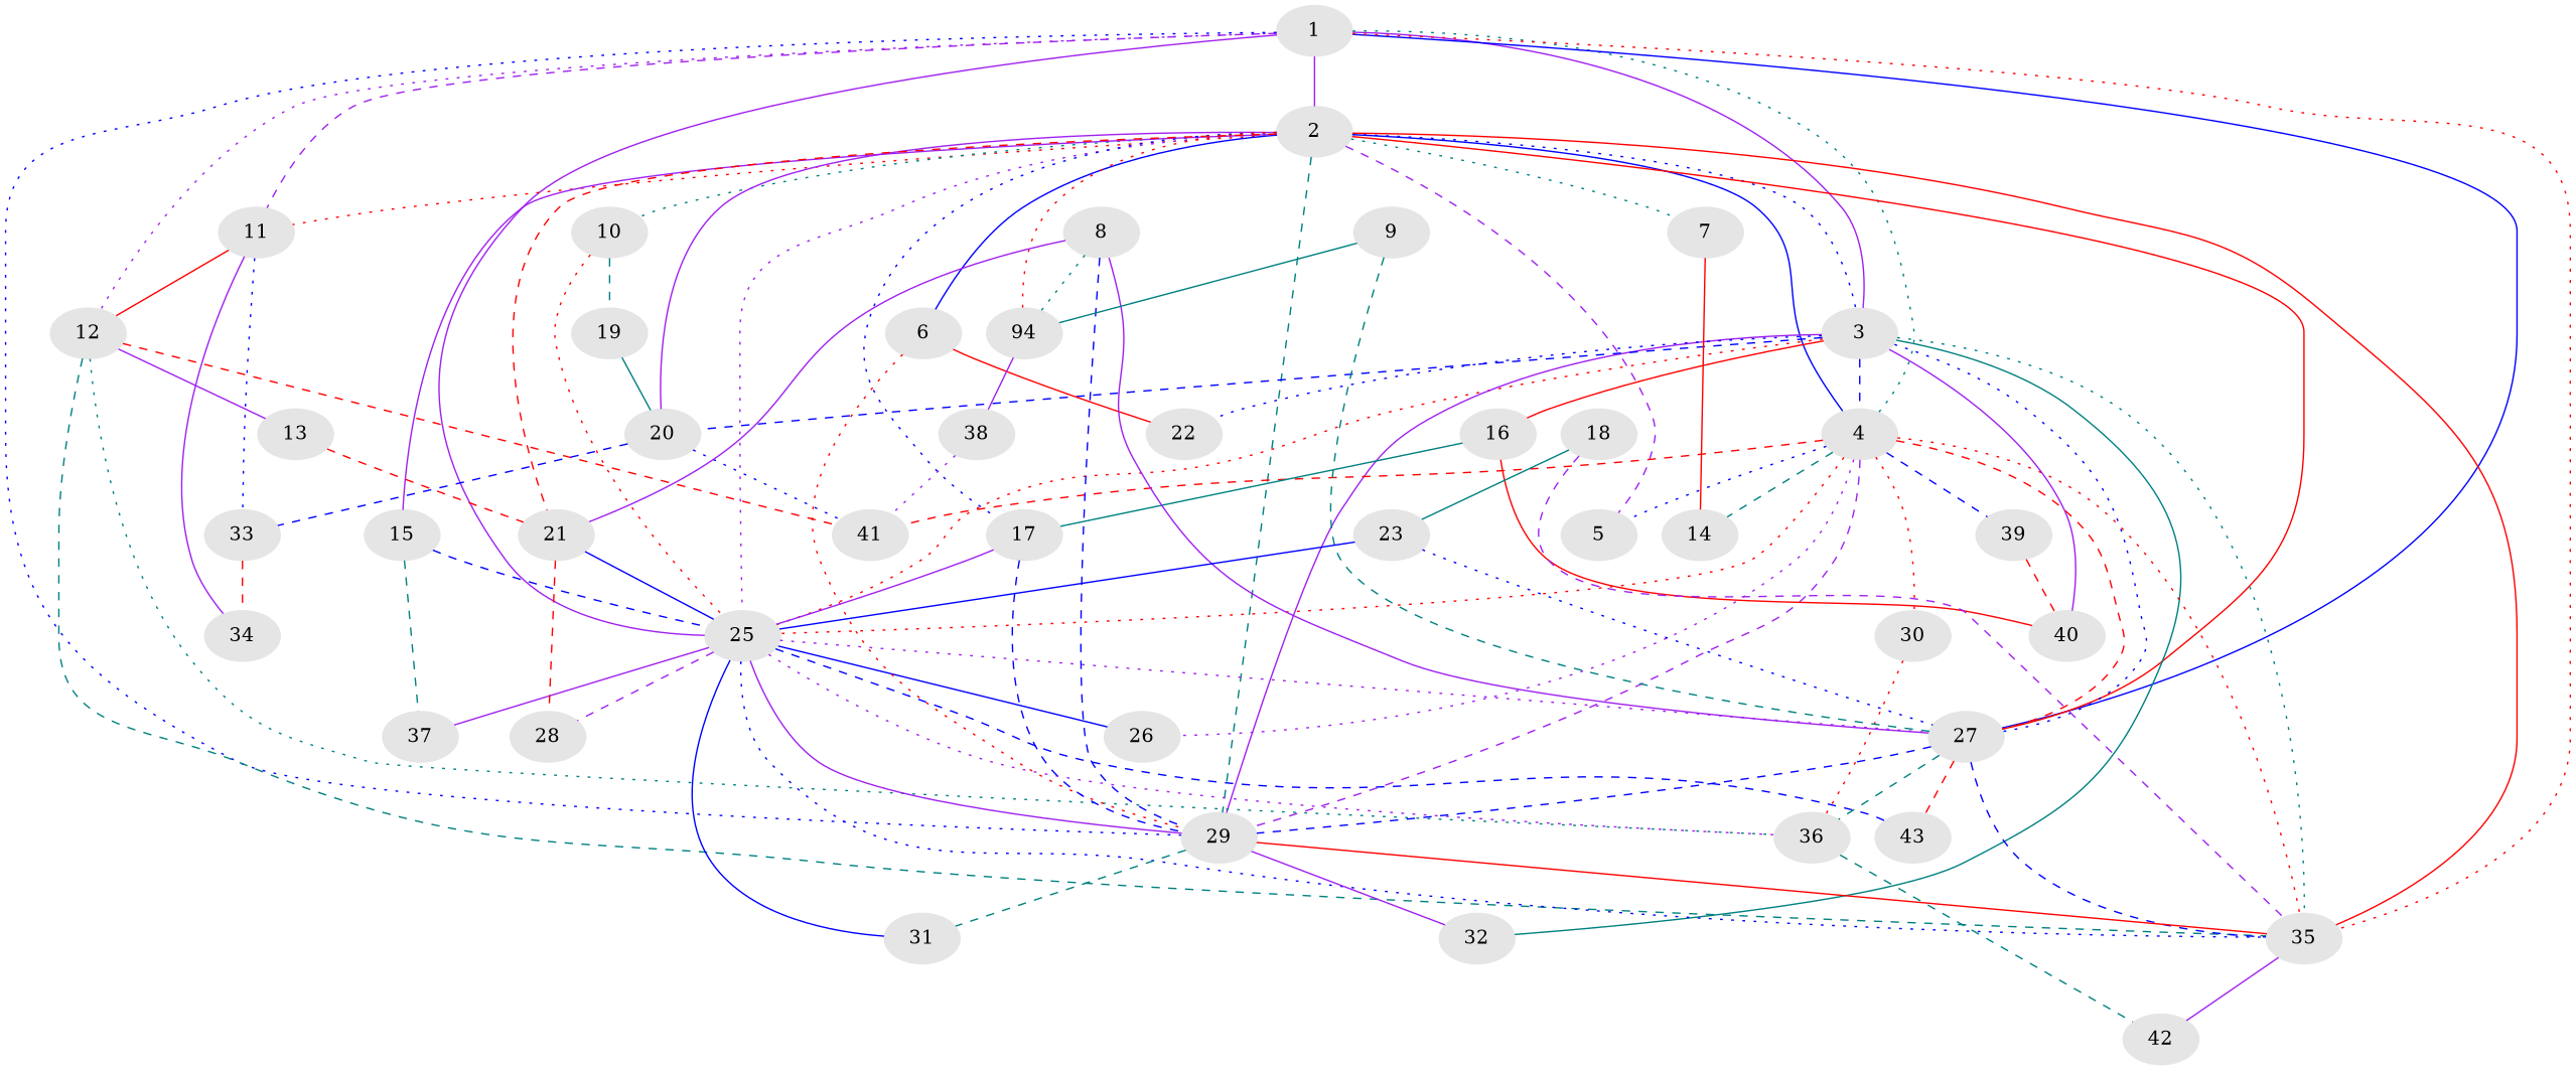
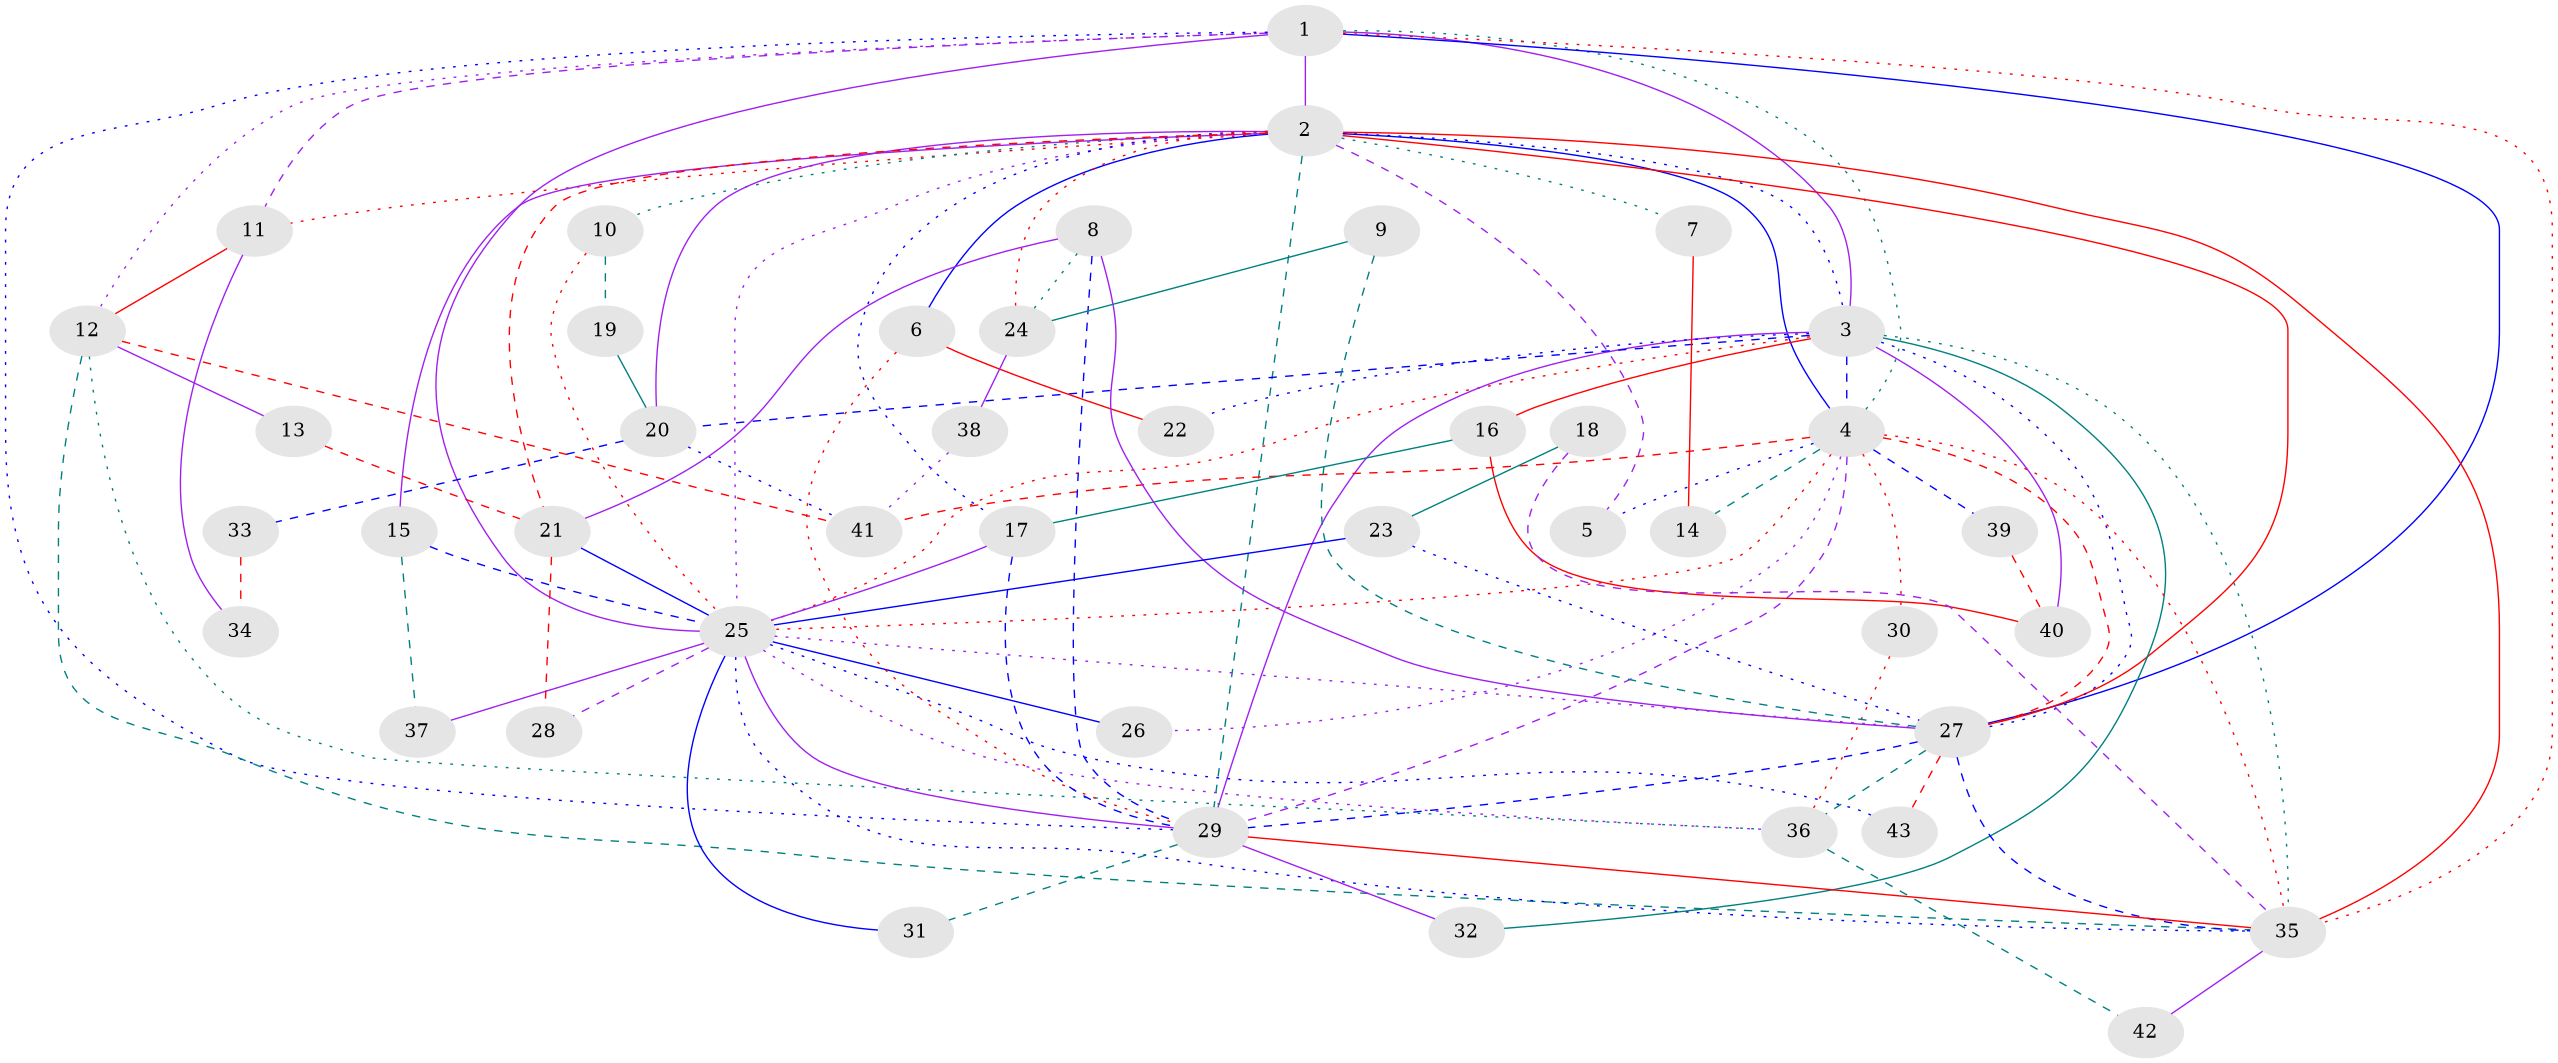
  graph {
    node [color=gray90 style=filled]
    edge [color=purple style=solid weight=1.0]
    1
    2
    3
    4
    11
    12
    25
    27
    29
    35
    5
    6
    7
    10
    15
    17
    20
    21
-   24 [label=94]
+   24
    16
    22
    32
    40
    14
    26
    30
    39
    41
    33
    34
    13
    36
    37
    28
    31
    43
    42
    19
    38
    8
    9
    18
    23
    1 -- 2 [weight=2.0]
    1 -- 3 [weight=2.0]
    1 -- 4 [color=teal style=dotted]
    1 -- 11 [style=dashed]
    1 -- 12 [style=dotted]
    1 -- 25
    1 -- 27 [color=blue]
    1 -- 29 [color=blue style=dotted]
    1 -- 35 [color=red style=dotted]
    2 -- 3 [color=blue style=dotted weight=4.0]
    2 -- 4 [color=blue weight=2.0]
    2 -- 11 [color=red style=dotted weight=2.0]
    2 -- 25 [style=dotted weight=3.0]
    2 -- 27 [color=red weight=2.0]
    2 -- 29 [color=teal style=dashed weight=2.0]
    2 -- 35 [color=red weight=3.0]
    2 -- 5 [style=dashed]
    2 -- 6 [color=blue]
    2 -- 7 [color=teal style=dotted weight=2.0]
    2 -- 10 [color=teal style=dotted]
    2 -- 15
    2 -- 17 [color=blue style=dotted]
    2 -- 20 [weight=2.0]
    2 -- 21 [color=red style=dashed]
    2 -- 24 [color=red style=dotted weight=2.0]
    3 -- 4 [color=blue style=dashed weight=2.0]
    3 -- 25 [color=red style=dotted weight=2.0]
    3 -- 27 [color=blue style=dotted weight=3.0]
    3 -- 29 [weight=3.0]
    3 -- 35 [color=teal style=dotted weight=2.0]
    3 -- 20 [color=blue style=dashed]
    3 -- 16 [color=red]
    3 -- 22 [color=blue style=dotted]
    3 -- 32 [color=teal]
    3 -- 40 [weight=2.0]
    4 -- 25 [color=red style=dotted]
    4 -- 27 [color=red style=dashed]
    4 -- 29 [style=dashed]
    4 -- 35 [color=red style=dotted]
    4 -- 5 [color=blue style=dotted]
    4 -- 14 [color=teal style=dashed]
    4 -- 26 [style=dotted]
    4 -- 30 [color=red style=dotted]
    4 -- 39 [color=blue style=dashed]
    4 -- 41 [color=red style=dashed]
    11 -- 12 [color=red]
-   11 -- 33 [color=blue style=dotted]
    11 -- 34
    12 -- 35 [color=teal style=dashed]
    12 -- 41 [color=red style=dashed]
    12 -- 13
    12 -- 36 [color=teal style=dotted]
    25 -- 27 [style=dotted]
    25 -- 29
    25 -- 35 [color=blue style=dotted]
    25 -- 26 [color=blue]
    25 -- 36 [style=dotted]
    25 -- 37
    25 -- 28 [style=dashed]
    25 -- 31 [color=blue]
-   25 -- 43 [color=blue style=dashed]
+   25 -- 43 [color=blue style=dotted]
    27 -- 29 [color=blue style=dashed]
    27 -- 35 [color=blue style=dashed]
    27 -- 36 [color=teal style=dashed]
    27 -- 43 [color=red style=dashed]
    29 -- 35 [color=red]
    29 -- 32
    29 -- 31 [color=teal style=dashed]
    35 -- 42
    6 -- 29 [color=red style=dotted]
    6 -- 22 [color=red]
    7 -- 14 [color=red]
    10 -- 25 [color=red style=dotted]
    10 -- 19 [color=teal style=dashed]
    15 -- 25 [color=blue style=dashed]
    15 -- 37 [color=teal style=dashed]
    17 -- 25
    17 -- 29 [color=blue style=dashed]
    20 -- 41 [color=blue style=dotted]
    20 -- 33 [color=blue style=dashed]
    21 -- 25 [color=blue]
    21 -- 28 [color=red style=dashed]
    24 -- 38
    16 -- 17 [color=teal]
    16 -- 40 [color=red]
    30 -- 36 [color=red style=dotted]
    39 -- 40 [color=red style=dashed]
    33 -- 34 [color=red style=dashed]
    13 -- 21 [color=red style=dashed]
    36 -- 42 [color=teal style=dashed]
    19 -- 20 [color=teal]
    38 -- 41 [style=dotted]
    8 -- 27
    8 -- 29 [color=blue style=dashed]
    8 -- 21
    8 -- 24 [color=teal style=dotted]
    9 -- 27 [color=teal style=dashed]
    9 -- 24 [color=teal]
    18 -- 35 [style=dashed]
    18 -- 23 [color=teal]
    23 -- 25 [color=blue weight=2.0]
    23 -- 27 [color=blue style=dotted]
  }
